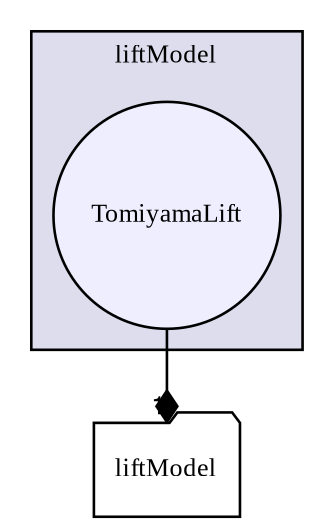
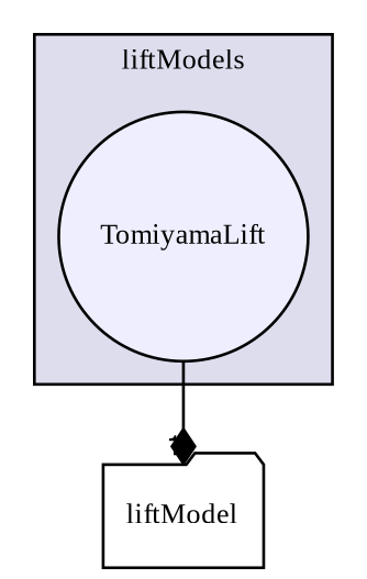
  digraph {
    compound=true
    fontname="Liberation Serif"
    node [fontname="Liberation Serif" fontsize=10]
    n1 [fillcolor="#eeeeff" label=TomiyamaLift pencolor=black shape=circle style=filled]
    n2 [label=liftModel shape=folder]
    subgraph cluster_1 {
      bgcolor="#ddddee"
      fontsize=10
-     label=liftModel
+     label=liftModels
      pencolor=black
      n1
    }
    n1 -> n2 [headlabel=1 labeldistance=1.5 labelfontname=FreeSans labelfontsize=10 arrowhead=diamond fontname="Liberation Serif"]
  }
